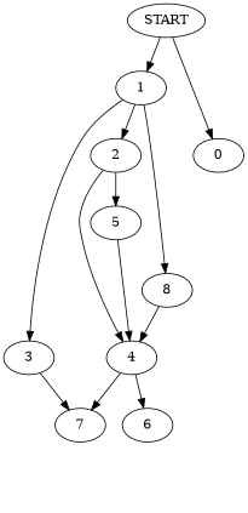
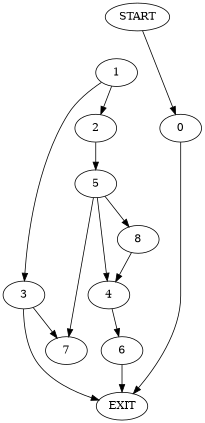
  digraph {
    n1 [label=START]
    1
    n3 [label=0]
    2
    3
+   n6 [label=EXIT]
    4
    5
    7
    6
    8
-   n1 -> 1
    n1 -> n3
    1 -> 2
    1 -> 3
-   2 -> 4
+   n3 -> n6
    2 -> 5
+   3 -> n6
    3 -> 7
-   4 -> 7
+   5 -> 7
    4 -> 6
    5 -> 4
-   1 -> 8
+   5 -> 8
+   6 -> n6
    8 -> 4
  }
